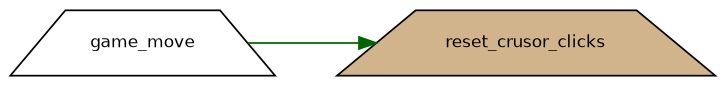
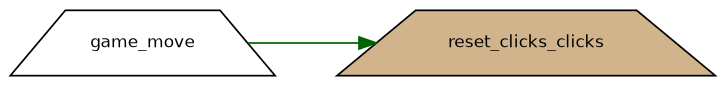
  digraph {
    rankdir=LR
    node [color=black fontname=Helvetica fontsize=10 shape=trapezium style=filled]
    n1 [fillcolor=white fontcolor=black height=0.2 label=game_move width=0.4]
-   n2 [fillcolor=tan height=0.2 label=reset_crusor_clicks width=0.4]
+   n2 [fillcolor=tan height=0.2 label=reset_clicks_clicks width=0.4]
    n1 -> n2 [color=darkgreen fontname=Helvetica fontsize=10 labelfontname=Helvetica labelfontsize=10 style=solid]
  }
